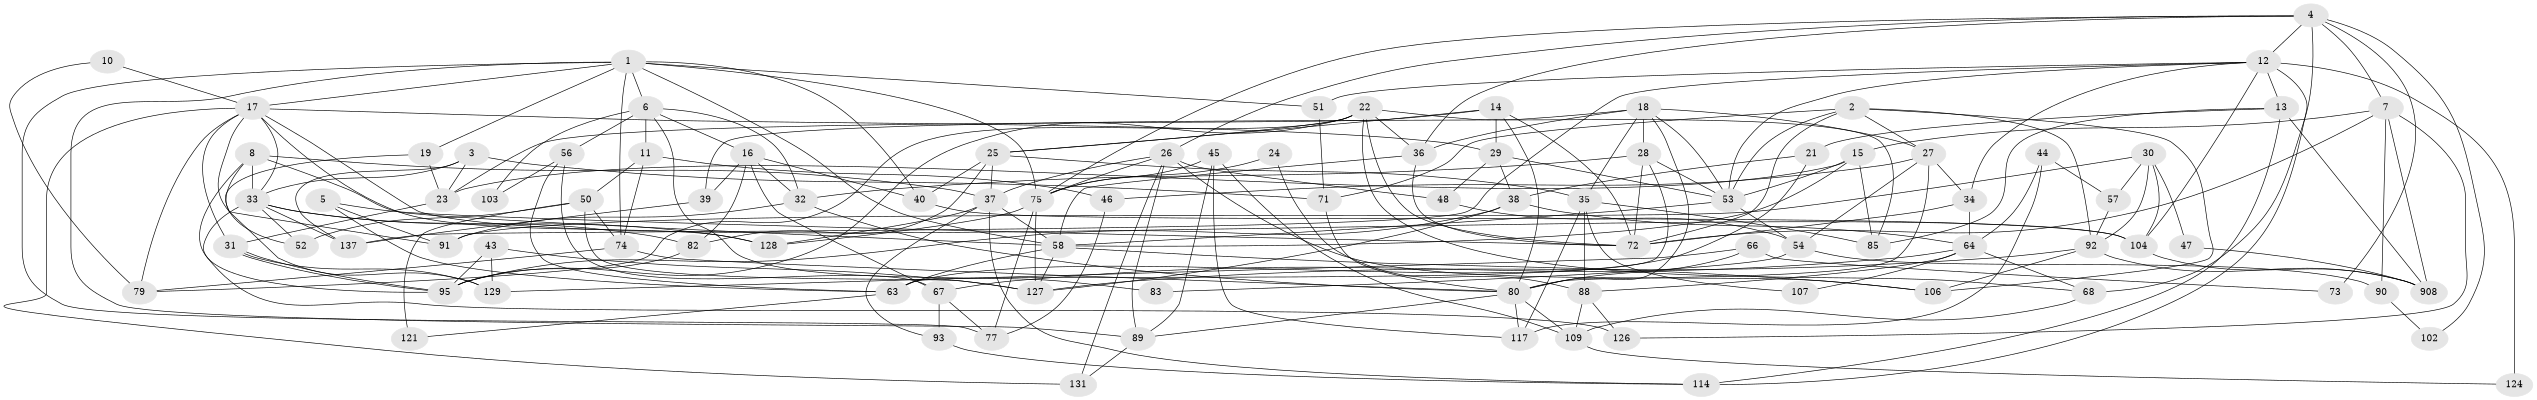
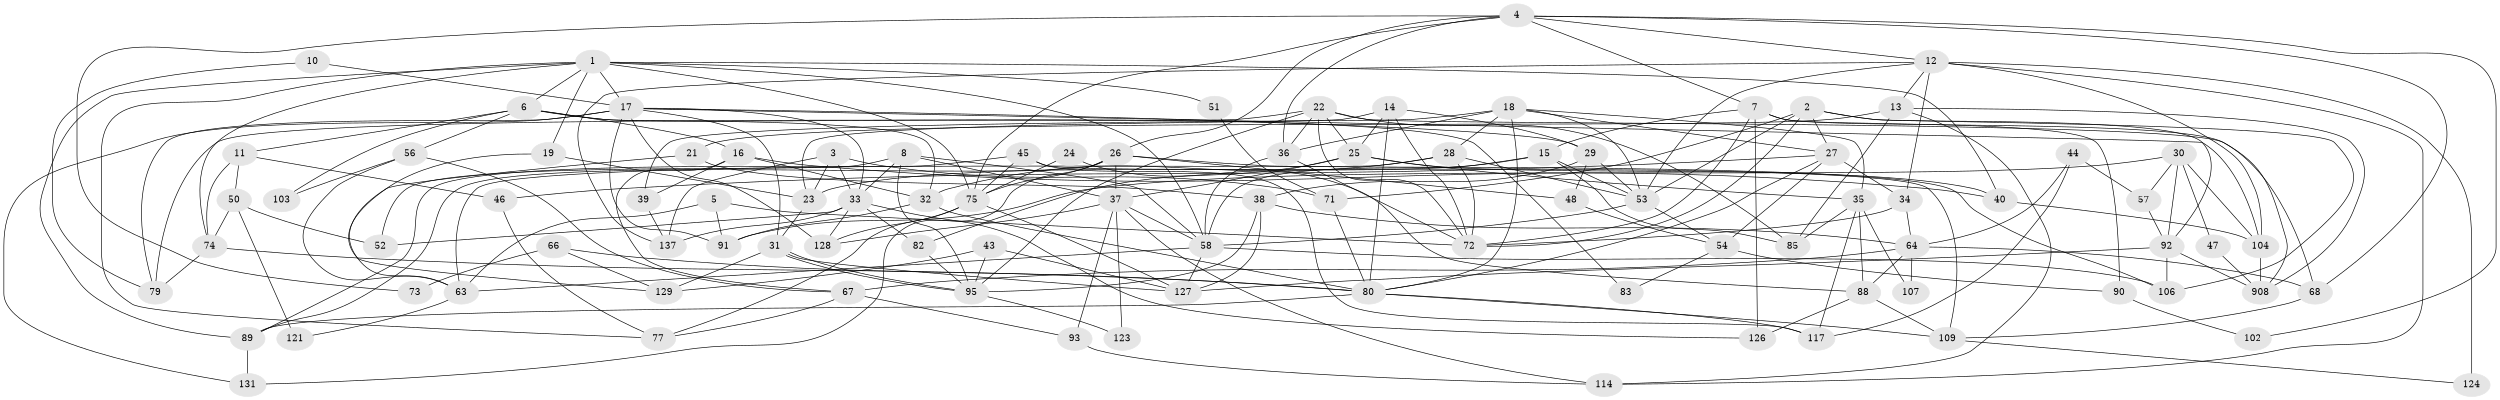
  graph {
    node [color=gray90 style=filled]
    1 [super="+20"]
    6 [super="+115"]
    17 [super="+49"]
    19
    40
    51 [super="+132"]
    58 [super="+134"]
    74
    75 [super="+84"]
    77
    89
    11 [super="+61"]
    16 [super="+101"]
    32
    56
    83
    103
    33 [super="+113"]
    91 [super="+116"]
    128
    79 [super="+87"]
    104
    29 [super="+111"]
    31
    131
    23 [super="+41"]
    129
    71
    106 [super="+125"]
    63 [super="+97"]
    127
    80 [super="+99"]
    2 [super="+78"]
    27 [super="+60"]
    53 [super="+130"]
    72 [super="+135"]
    92 [super="+105"]
    46
    34
    54
    n41 [label=908]
    3
    137
    126
    52
    82
    4 [super="+55"]
    7 [super="+76"]
    12 [super="+96"]
    26 [super="+81"]
    36
    68
    73
    102
    15
    90
    13 [super="+98"]
    114 [super="+118"]
    124
    37 [super="+62"]
    48
    109 [super="+120"]
    121
    5
    50 [super="+119"]
    39
    67
    85
    8 [super="+86"]
    95 [super="+136"]
    93
+   123
    10
    21
    64 [super="+122"]
    38 [super="+94"]
    14 [super="+59"]
    25 [super="+110"]
    35 [super="+69"]
    117
    18 [super="+65"]
    28 [super="+70"]
    88 [super="+100"]
    107
    22 [super="+133"]
    24
    30 [super="+112"]
    47
    57
    43
    44
    45
    66
    1 -- 6
    1 -- 17
    1 -- 19
    1 -- 40
    1 -- 51
    1 -- 58
    1 -- 74
    1 -- 75
    1 -- 77
    1 -- 89
    6 -- 11
    6 -- 16
    6 -- 32
    6 -- 56
    6 -- 83
    6 -- 103
    17 -- 33
    17 -- 91
    17 -- 128
    17 -- 79
    17 -- 104
    17 -- 29
    17 -- 31
    17 -- 131
    19 -- 23
    19 -- 129
    40 -- 104
    51 -- 71
    58 -- 106
    58 -- 63
    58 -- 127
    74 -- 79
    74 -- 80
    75 -- 77
    75 -- 128
    75 -- 127
    89 -- 131
    11 -- 74
    11 -- 46
    11 -- 50
    16 -- 40
    16 -- 32
-   16 -- 82
    16 -- 39
    16 -- 67
    32 -- 91
    32 -- 80
    56 -- 103
    56 -- 63
    56 -- 67
    33 -- 128
    33 -- 137
    33 -- 126
    33 -- 52
    33 -- 82
    104 -- n41
    29 -- 53
    29 -- 48
    29 -- 38
    31 -- 129
    31 -- 95
    31 -- 95
    23 -- 31
    71 -- 80
    63 -- 121
    80 -- 89
    80 -- 109
    80 -- 117
    2 -- 71
    2 -- 106
    2 -- 27
    2 -- 53
    2 -- 72
    2 -- 92
    27 -- 80
    27 -- 46
    27 -- 34
    27 -- 54
    53 -- 58
    53 -- 54
    92 -- 106
    92 -- 127
    92 -- n41
    46 -- 77
    34 -- 72
    34 -- 64
    54 -- 83
    54 -- 90
    3 -- 33
    3 -- 23
    3 -- 71
    3 -- 137
    82 -- 95
    4 -- 75
    4 -- 7
    4 -- 12
    4 -- 26
    4 -- 36
    4 -- 68
    4 -- 73
    4 -- 102
    7 -- 72
    7 -- n41
    7 -- 126
    7 -- 15
    7 -- 90
-   12 -- 51
    12 -- 104
    12 -- 53
    12 -- 34
    12 -- 137
    12 -- 13
    12 -- 114
    12 -- 124 [weight=2]
    26 -- 75
    26 -- 89
    26 -- 131
    26 -- 106
    26 -- 37
    26 -- 48
    36 -- 58
    36 -- 72
    68 -- 109
    15 -- 58
    15 -- 23
    15 -- 53
    15 -- 85
    90 -- 102
    13 -- n41
    13 -- 114
    13 -- 85
    13 -- 21
    37 -- 58
    37 -- 128
    37 -- 114
    37 -- 93
+   37 -- 123
    48 -- 54
    109 -- 124
    5 -- 91
    5 -- 63
    5 -- 72
    50 -- 74
-   50 -- 127
+   31 -- 127
    50 -- 52
    50 -- 121 [weight=2]
    39 -- 137
    67 -- 77
    67 -- 93
    8 -- 58
    8 -- 33
    8 -- 52
    8 -- 37
    8 -- 95
+   95 -- 123
    93 -- 114
    10 -- 17
    10 -- 79
    21 -- 63
    21 -- 38
    64 -- 68
    64 -- 67
    64 -- 88
    64 -- 107
    38 -- 127
    38 -- 95
    38 -- 64
    14 -- 29
    14 -- 23
    14 -- 80
    14 -- 72
    14 -- 25
    25 -- 40
    25 -- 82
    25 -- 37
    25 -- 35
    35 -- 85
    35 -- 117
    35 -- 88
    35 -- 107
    18 -- 80
    18 -- 27
    18 -- 53
    18 -- 36
    18 -- 39
    18 -- 35
    18 -- 28
    28 -- 32
    28 -- 63
    28 -- 53
    28 -- 72
    88 -- 126
    88 -- 109
    22 -- 79
    22 -- 72
    22 -- 36
    22 -- 68
    22 -- 85
    22 -- 95
    22 -- 25
    24 -- 75
    24 -- 88
    30 -- 91
    30 -- 104
    30 -- 92 [weight=2]
    30 -- 47
    30 -- 57
    47 -- n41
    57 -- 92
    43 -- 129
    43 -- 127
    43 -- 95
    44 -- 64
    44 -- 117
    44 -- 57
    45 -- 75
    45 -- 89
    45 -- 109
    45 -- 117
    66 -- 129
    66 -- 80
    66 -- 73
  }
